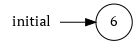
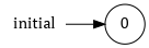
  digraph {
    rankdir=LR
    fontname="PT Serif"
    node [fontname="PT Serif"]
-   0 [shape=circle label=6]
+   0 [shape=circle]
    initial [shape=plaintext]
    initial -> 0 [fontname="PT Serif"]
  }
